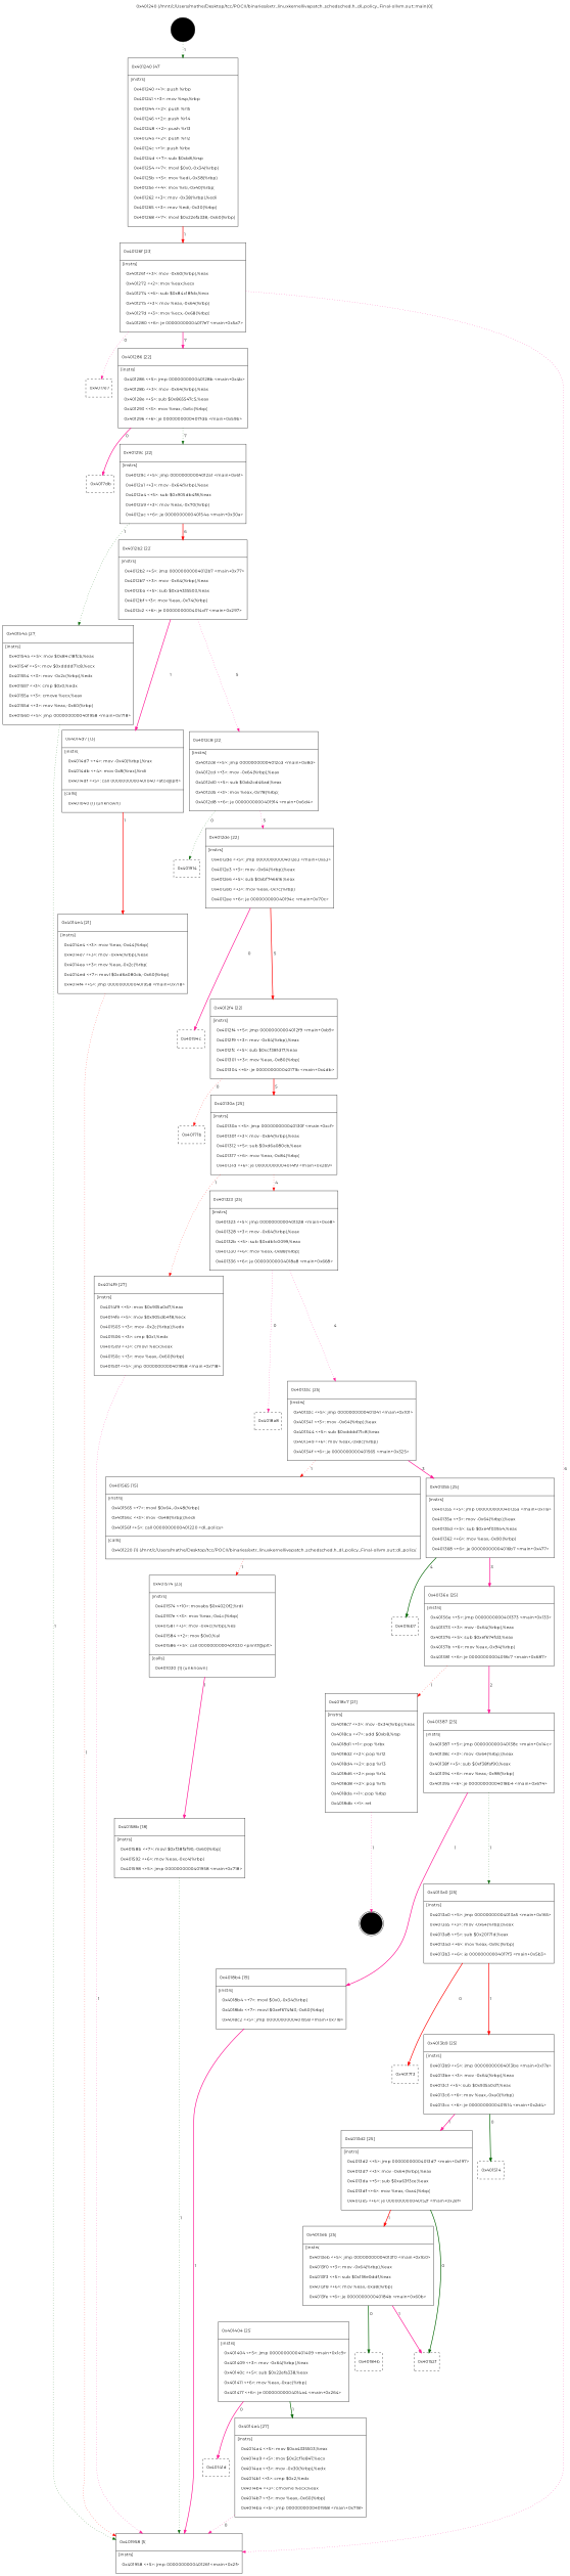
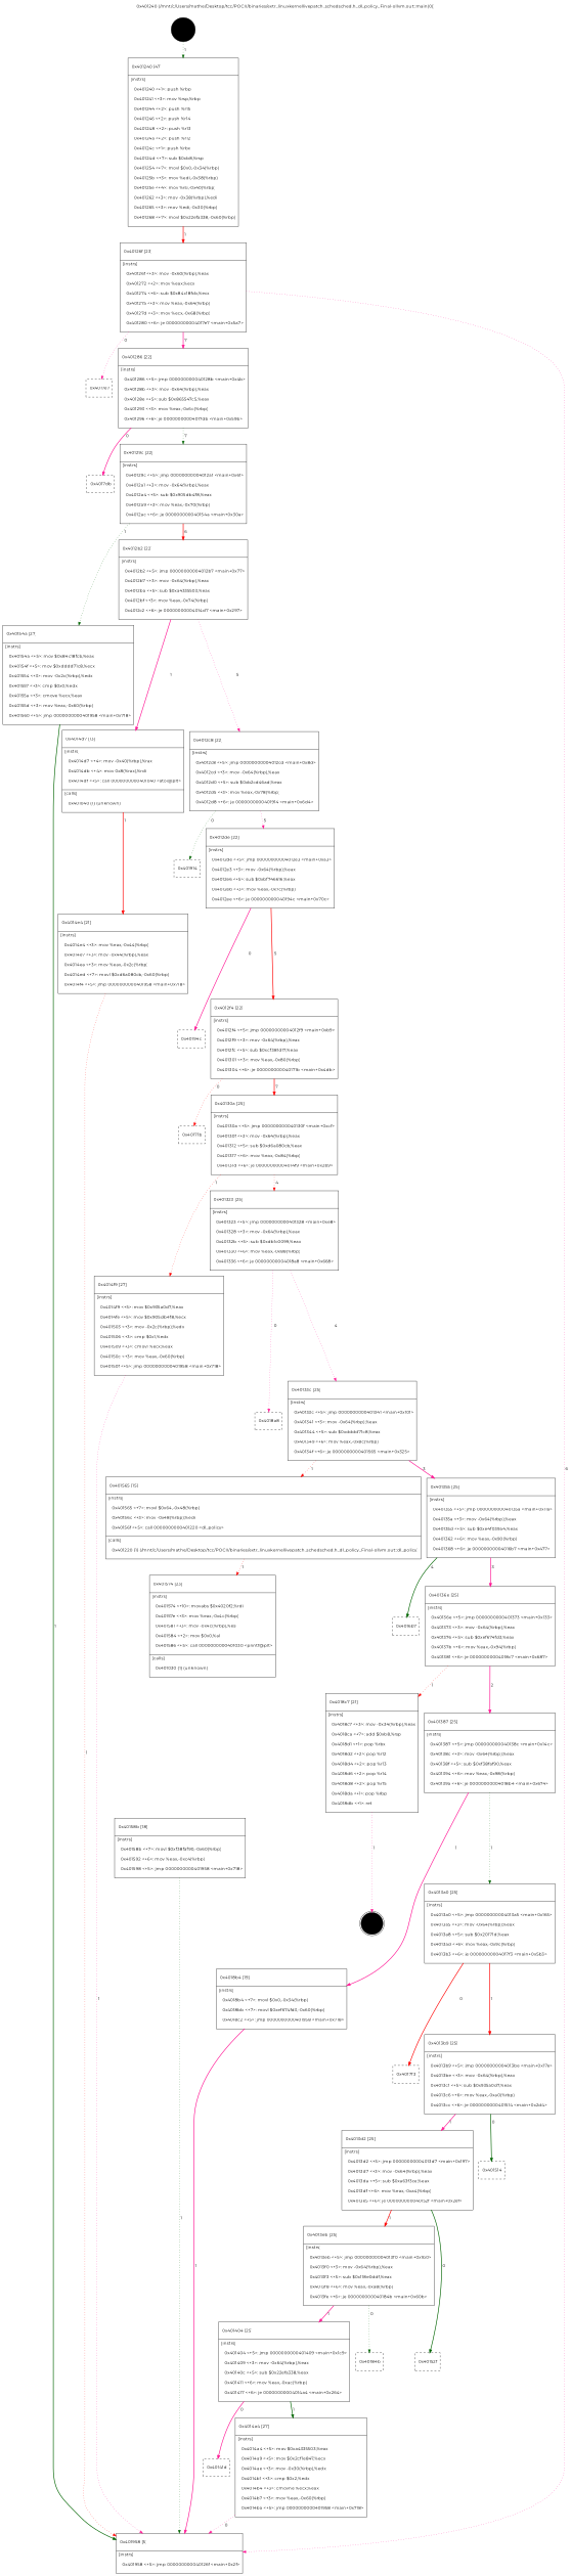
  digraph {
    fontname=Montserrat
    label="0x401240 (/mnt/c/Users/mathe/Desktop/tcc/POCII/binaries/extr_linuxkernellivepatch..schedsched.h_dl_policy_Final-ollvm.out::main(0))"
    labelloc=t
    node [fontname=Montserrat shape=record]
    edge [color=deeppink fontname=Montserrat style=bold]
    Entry [fillcolor=black height=0.3 shape=circle style=filled width=0.3]
    n2 [label="{\n     0x401240 [47]\l\n     | [instrs]\l\n     &nbsp;&nbsp;0x401240 \<+1\>: push %rbp\l\n     &nbsp;&nbsp;0x401241 \<+3\>: mov %rsp,%rbp\l\n     &nbsp;&nbsp;0x401244 \<+2\>: push %r15\l\n     &nbsp;&nbsp;0x401246 \<+2\>: push %r14\l\n     &nbsp;&nbsp;0x401248 \<+2\>: push %r13\l\n     &nbsp;&nbsp;0x40124a \<+2\>: push %r12\l\n     &nbsp;&nbsp;0x40124c \<+1\>: push %rbx\l\n     &nbsp;&nbsp;0x40124d \<+7\>: sub $0xb8,%rsp\l\n     &nbsp;&nbsp;0x401254 \<+7\>: movl $0x0,-0x34(%rbp)\l\n     &nbsp;&nbsp;0x40125b \<+3\>: mov %edi,-0x38(%rbp)\l\n     &nbsp;&nbsp;0x40125e \<+4\>: mov %rsi,-0x40(%rbp)\l\n     &nbsp;&nbsp;0x401262 \<+3\>: mov -0x38(%rbp),%edi\l\n     &nbsp;&nbsp;0x401265 \<+3\>: mov %edi,-0x30(%rbp)\l\n     &nbsp;&nbsp;0x401268 \<+7\>: movl $0x22efa338,-0x60(%rbp)\l\n  }"]
    n3 [label="{\n     0x40126f [23]\l\n     | [instrs]\l\n     &nbsp;&nbsp;0x40126f \<+3\>: mov -0x60(%rbp),%eax\l\n     &nbsp;&nbsp;0x401272 \<+2\>: mov %eax,%ecx\l\n     &nbsp;&nbsp;0x401274 \<+6\>: sub $0x84c18fcb,%ecx\l\n     &nbsp;&nbsp;0x40127a \<+3\>: mov %eax,-0x64(%rbp)\l\n     &nbsp;&nbsp;0x40127d \<+3\>: mov %ecx,-0x68(%rbp)\l\n     &nbsp;&nbsp;0x401280 \<+6\>: je 00000000004017e7 \<main+0x5a7\>\l\n  }"]
    n4 [label="{\n     0x4017e7\l\n  }" style=dashed]
    n5 [label="{\n     0x401286 [22]\l\n     | [instrs]\l\n     &nbsp;&nbsp;0x401286 \<+5\>: jmp 000000000040128b \<main+0x4b\>\l\n     &nbsp;&nbsp;0x40128b \<+3\>: mov -0x64(%rbp),%eax\l\n     &nbsp;&nbsp;0x40128e \<+5\>: sub $0x865547c5,%eax\l\n     &nbsp;&nbsp;0x401293 \<+3\>: mov %eax,-0x6c(%rbp)\l\n     &nbsp;&nbsp;0x401296 \<+6\>: je 00000000004017db \<main+0x59b\>\l\n  }"]
    n6 [label="{\n     0x401958 [5]\l\n     | [instrs]\l\n     &nbsp;&nbsp;0x401958 \<+5\>: jmp 000000000040126f \<main+0x2f\>\l\n  }"]
    n7 [label="{\n     0x4017db\l\n  }" style=dashed]
    n8 [label="{\n     0x40129c [22]\l\n     | [instrs]\l\n     &nbsp;&nbsp;0x40129c \<+5\>: jmp 00000000004012a1 \<main+0x61\>\l\n     &nbsp;&nbsp;0x4012a1 \<+3\>: mov -0x64(%rbp),%eax\l\n     &nbsp;&nbsp;0x4012a4 \<+5\>: sub $0x905db4f8,%eax\l\n     &nbsp;&nbsp;0x4012a9 \<+3\>: mov %eax,-0x70(%rbp)\l\n     &nbsp;&nbsp;0x4012ac \<+6\>: je 000000000040154a \<main+0x30a\>\l\n  }"]
    n9 [label="{\n     0x40154a [27]\l\n     | [instrs]\l\n     &nbsp;&nbsp;0x40154a \<+5\>: mov $0x84c18fcb,%eax\l\n     &nbsp;&nbsp;0x40154f \<+5\>: mov $0xdddd71c8,%ecx\l\n     &nbsp;&nbsp;0x401554 \<+3\>: mov -0x2c(%rbp),%edx\l\n     &nbsp;&nbsp;0x401557 \<+3\>: cmp $0x0,%edx\l\n     &nbsp;&nbsp;0x40155a \<+3\>: cmove %ecx,%eax\l\n     &nbsp;&nbsp;0x40155d \<+3\>: mov %eax,-0x60(%rbp)\l\n     &nbsp;&nbsp;0x401560 \<+5\>: jmp 0000000000401958 \<main+0x718\>\l\n  }"]
    n10 [label="{\n     0x4012b2 [22]\l\n     | [instrs]\l\n     &nbsp;&nbsp;0x4012b2 \<+5\>: jmp 00000000004012b7 \<main+0x77\>\l\n     &nbsp;&nbsp;0x4012b7 \<+3\>: mov -0x64(%rbp),%eax\l\n     &nbsp;&nbsp;0x4012ba \<+5\>: sub $0xa4335503,%eax\l\n     &nbsp;&nbsp;0x4012bf \<+3\>: mov %eax,-0x74(%rbp)\l\n     &nbsp;&nbsp;0x4012c2 \<+6\>: je 00000000004014d7 \<main+0x297\>\l\n  }"]
    Exit [fillcolor=black height=0.3 peripheries=2 shape=circle style=filled width=0.3]
    n12 [label="{\n     0x4014d7 [13]\l\n     | [instrs]\l\n     &nbsp;&nbsp;0x4014d7 \<+4\>: mov -0x40(%rbp),%rax\l\n     &nbsp;&nbsp;0x4014db \<+4\>: mov 0x8(%rax),%rdi\l\n     &nbsp;&nbsp;0x4014df \<+5\>: call 0000000000401040 \<atoi@plt\>\l\n     | [calls]\l\n     &nbsp;&nbsp;0x401040 \{1\} (unknown)\l\n  }"]
    n13 [label="{\n     0x4012c8 [22]\l\n     | [instrs]\l\n     &nbsp;&nbsp;0x4012c8 \<+5\>: jmp 00000000004012cd \<main+0x8d\>\l\n     &nbsp;&nbsp;0x4012cd \<+3\>: mov -0x64(%rbp),%eax\l\n     &nbsp;&nbsp;0x4012d0 \<+5\>: sub $0xb2cd46ad,%eax\l\n     &nbsp;&nbsp;0x4012d5 \<+3\>: mov %eax,-0x78(%rbp)\l\n     &nbsp;&nbsp;0x4012d8 \<+6\>: je 0000000000401914 \<main+0x6d4\>\l\n  }"]
    n14 [label="{\n     0x40158b [18]\l\n     | [instrs]\l\n     &nbsp;&nbsp;0x40158b \<+7\>: movl $0xf38faf90,-0x60(%rbp)\l\n     &nbsp;&nbsp;0x401592 \<+6\>: mov %eax,-0xc4(%rbp)\l\n     &nbsp;&nbsp;0x401598 \<+5\>: jmp 0000000000401958 \<main+0x718\>\l\n  }"]
    n15 [label="{\n     0x4014e4 [21]\l\n     | [instrs]\l\n     &nbsp;&nbsp;0x4014e4 \<+3\>: mov %eax,-0x44(%rbp)\l\n     &nbsp;&nbsp;0x4014e7 \<+3\>: mov -0x44(%rbp),%eax\l\n     &nbsp;&nbsp;0x4014ea \<+3\>: mov %eax,-0x2c(%rbp)\l\n     &nbsp;&nbsp;0x4014ed \<+7\>: movl $0xd6a080cb,-0x60(%rbp)\l\n     &nbsp;&nbsp;0x4014f4 \<+5\>: jmp 0000000000401958 \<main+0x718\>\l\n  }"]
    n16 [label="{\n     0x401914\l\n  }" style=dashed]
    n17 [label="{\n     0x4012de [22]\l\n     | [instrs]\l\n     &nbsp;&nbsp;0x4012de \<+5\>: jmp 00000000004012e3 \<main+0xa3\>\l\n     &nbsp;&nbsp;0x4012e3 \<+3\>: mov -0x64(%rbp),%eax\l\n     &nbsp;&nbsp;0x4012e6 \<+5\>: sub $0xbf746616,%eax\l\n     &nbsp;&nbsp;0x4012eb \<+3\>: mov %eax,-0x7c(%rbp)\l\n     &nbsp;&nbsp;0x4012ee \<+6\>: je 000000000040194c \<main+0x70c\>\l\n  }"]
    n18 [label="{\n     0x401574 [23]\l\n     | [instrs]\l\n     &nbsp;&nbsp;0x401574 \<+10\>: movabs $0x4020f2,%rdi\l\n     &nbsp;&nbsp;0x40157e \<+3\>: mov %eax,-0x4c(%rbp)\l\n     &nbsp;&nbsp;0x401581 \<+3\>: mov -0x4c(%rbp),%esi\l\n     &nbsp;&nbsp;0x401584 \<+2\>: mov $0x0,%al\l\n     &nbsp;&nbsp;0x401586 \<+5\>: call 0000000000401030 \<printf@plt\>\l\n     | [calls]\l\n     &nbsp;&nbsp;0x401030 \{1\} (unknown)\l\n  }"]
    n19 [label="{\n     0x40194c\l\n  }" style=dashed]
    n20 [label="{\n     0x4012f4 [22]\l\n     | [instrs]\l\n     &nbsp;&nbsp;0x4012f4 \<+5\>: jmp 00000000004012f9 \<main+0xb9\>\l\n     &nbsp;&nbsp;0x4012f9 \<+3\>: mov -0x64(%rbp),%eax\l\n     &nbsp;&nbsp;0x4012fc \<+5\>: sub $0xcf381d17,%eax\l\n     &nbsp;&nbsp;0x401301 \<+3\>: mov %eax,-0x80(%rbp)\l\n     &nbsp;&nbsp;0x401304 \<+6\>: je 000000000040171b \<main+0x4db\>\l\n  }"]
    n21 [label="{\n     0x40171b\l\n  }" style=dashed]
    n22 [label="{\n     0x40130a [25]\l\n     | [instrs]\l\n     &nbsp;&nbsp;0x40130a \<+5\>: jmp 000000000040130f \<main+0xcf\>\l\n     &nbsp;&nbsp;0x40130f \<+3\>: mov -0x64(%rbp),%eax\l\n     &nbsp;&nbsp;0x401312 \<+5\>: sub $0xd6a080cb,%eax\l\n     &nbsp;&nbsp;0x401317 \<+6\>: mov %eax,-0x84(%rbp)\l\n     &nbsp;&nbsp;0x40131d \<+6\>: je 00000000004014f9 \<main+0x2b9\>\l\n  }"]
    n23 [label="{\n     0x4014f9 [27]\l\n     | [instrs]\l\n     &nbsp;&nbsp;0x4014f9 \<+5\>: mov $0x935a0d7,%eax\l\n     &nbsp;&nbsp;0x4014fe \<+5\>: mov $0x905db4f8,%ecx\l\n     &nbsp;&nbsp;0x401503 \<+3\>: mov -0x2c(%rbp),%edx\l\n     &nbsp;&nbsp;0x401506 \<+3\>: cmp $0x1,%edx\l\n     &nbsp;&nbsp;0x401509 \<+3\>: cmovl %ecx,%eax\l\n     &nbsp;&nbsp;0x40150c \<+3\>: mov %eax,-0x60(%rbp)\l\n     &nbsp;&nbsp;0x40150f \<+5\>: jmp 0000000000401958 \<main+0x718\>\l\n  }"]
    n24 [label="{\n     0x401323 [25]\l\n     | [instrs]\l\n     &nbsp;&nbsp;0x401323 \<+5\>: jmp 0000000000401328 \<main+0xe8\>\l\n     &nbsp;&nbsp;0x401328 \<+3\>: mov -0x64(%rbp),%eax\l\n     &nbsp;&nbsp;0x40132b \<+5\>: sub $0xdb1c0099,%eax\l\n     &nbsp;&nbsp;0x401330 \<+6\>: mov %eax,-0x88(%rbp)\l\n     &nbsp;&nbsp;0x401336 \<+6\>: je 00000000004018a8 \<main+0x668\>\l\n  }"]
    n25 [label="{\n     0x4018a8\l\n  }" style=dashed]
    n26 [label="{\n     0x40133c [25]\l\n     | [instrs]\l\n     &nbsp;&nbsp;0x40133c \<+5\>: jmp 0000000000401341 \<main+0x101\>\l\n     &nbsp;&nbsp;0x401341 \<+3\>: mov -0x64(%rbp),%eax\l\n     &nbsp;&nbsp;0x401344 \<+5\>: sub $0xdddd71c8,%eax\l\n     &nbsp;&nbsp;0x401349 \<+6\>: mov %eax,-0x8c(%rbp)\l\n     &nbsp;&nbsp;0x40134f \<+6\>: je 0000000000401565 \<main+0x325\>\l\n  }"]
    n27 [label="{\n     0x40141d\l\n  }" style=dashed]
    n28 [label="{\n     0x401565 [15]\l\n     | [instrs]\l\n     &nbsp;&nbsp;0x401565 \<+7\>: movl $0x64,-0x48(%rbp)\l\n     &nbsp;&nbsp;0x40156c \<+3\>: mov -0x48(%rbp),%edi\l\n     &nbsp;&nbsp;0x40156f \<+5\>: call 0000000000401220 \<dl_policy\>\l\n     | [calls]\l\n     &nbsp;&nbsp;0x401220 \{1\} (/mnt/c/Users/mathe/Desktop/tcc/POCII/binaries/extr_linuxkernellivepatch..schedsched.h_dl_policy_Final-ollvm.out::dl_policy)\l\n  }"]
    n29 [label="{\n     0x401355 [25]\l\n     | [instrs]\l\n     &nbsp;&nbsp;0x401355 \<+5\>: jmp 000000000040135a \<main+0x11a\>\l\n     &nbsp;&nbsp;0x40135a \<+3\>: mov -0x64(%rbp),%eax\l\n     &nbsp;&nbsp;0x40135d \<+5\>: sub $0xe4f039a4,%eax\l\n     &nbsp;&nbsp;0x401362 \<+6\>: mov %eax,-0x90(%rbp)\l\n     &nbsp;&nbsp;0x401368 \<+6\>: je 00000000004016b7 \<main+0x477\>\l\n  }"]
    n30 [label="{\n     0x4014a4 [27]\l\n     | [instrs]\l\n     &nbsp;&nbsp;0x4014a4 \<+5\>: mov $0xa4335503,%eax\l\n     &nbsp;&nbsp;0x4014a9 \<+5\>: mov $0x2cf1e847,%ecx\l\n     &nbsp;&nbsp;0x4014ae \<+3\>: mov -0x30(%rbp),%edx\l\n     &nbsp;&nbsp;0x4014b1 \<+3\>: cmp $0x2,%edx\l\n     &nbsp;&nbsp;0x4014b4 \<+3\>: cmovne %ecx,%eax\l\n     &nbsp;&nbsp;0x4014b7 \<+3\>: mov %eax,-0x60(%rbp)\l\n     &nbsp;&nbsp;0x4014ba \<+5\>: jmp 0000000000401958 \<main+0x718\>\l\n  }"]
    n31 [label="{\n     0x4016b7\l\n  }" style=dashed]
    n32 [label="{\n     0x40136e [25]\l\n     | [instrs]\l\n     &nbsp;&nbsp;0x40136e \<+5\>: jmp 0000000000401373 \<main+0x133\>\l\n     &nbsp;&nbsp;0x401373 \<+3\>: mov -0x64(%rbp),%eax\l\n     &nbsp;&nbsp;0x401376 \<+5\>: sub $0xef674fd3,%eax\l\n     &nbsp;&nbsp;0x40137b \<+6\>: mov %eax,-0x94(%rbp)\l\n     &nbsp;&nbsp;0x401381 \<+6\>: je 00000000004018c7 \<main+0x687\>\l\n  }"]
    n33 [label="{\n     0x401404 [25]\l\n     | [instrs]\l\n     &nbsp;&nbsp;0x401404 \<+5\>: jmp 0000000000401409 \<main+0x1c9\>\l\n     &nbsp;&nbsp;0x401409 \<+3\>: mov -0x64(%rbp),%eax\l\n     &nbsp;&nbsp;0x40140c \<+5\>: sub $0x22efa338,%eax\l\n     &nbsp;&nbsp;0x401411 \<+6\>: mov %eax,-0xac(%rbp)\l\n     &nbsp;&nbsp;0x401417 \<+6\>: je 00000000004014a4 \<main+0x264\>\l\n  }"]
    n34 [label="{\n     0x4018c7 [21]\l\n     | [instrs]\l\n     &nbsp;&nbsp;0x4018c7 \<+3\>: mov -0x34(%rbp),%eax\l\n     &nbsp;&nbsp;0x4018ca \<+7\>: add $0xb8,%rsp\l\n     &nbsp;&nbsp;0x4018d1 \<+1\>: pop %rbx\l\n     &nbsp;&nbsp;0x4018d2 \<+2\>: pop %r12\l\n     &nbsp;&nbsp;0x4018d4 \<+2\>: pop %r13\l\n     &nbsp;&nbsp;0x4018d6 \<+2\>: pop %r14\l\n     &nbsp;&nbsp;0x4018d8 \<+2\>: pop %r15\l\n     &nbsp;&nbsp;0x4018da \<+1\>: pop %rbp\l\n     &nbsp;&nbsp;0x4018db \<+1\>: ret\l\n  }"]
    n35 [label="{\n     0x401387 [25]\l\n     | [instrs]\l\n     &nbsp;&nbsp;0x401387 \<+5\>: jmp 000000000040138c \<main+0x14c\>\l\n     &nbsp;&nbsp;0x40138c \<+3\>: mov -0x64(%rbp),%eax\l\n     &nbsp;&nbsp;0x40138f \<+5\>: sub $0xf38faf90,%eax\l\n     &nbsp;&nbsp;0x401394 \<+6\>: mov %eax,-0x98(%rbp)\l\n     &nbsp;&nbsp;0x40139a \<+6\>: je 00000000004018b4 \<main+0x674\>\l\n  }"]
    n36 [label="{\n     0x40184b\l\n  }" style=dashed]
    n37 [label="{\n     0x4018b4 [19]\l\n     | [instrs]\l\n     &nbsp;&nbsp;0x4018b4 \<+7\>: movl $0x0,-0x34(%rbp)\l\n     &nbsp;&nbsp;0x4018bb \<+7\>: movl $0xef674fd3,-0x60(%rbp)\l\n     &nbsp;&nbsp;0x4018c2 \<+5\>: jmp 0000000000401958 \<main+0x718\>\l\n  }"]
    n38 [label="{\n     0x4013a0 [25]\l\n     | [instrs]\l\n     &nbsp;&nbsp;0x4013a0 \<+5\>: jmp 00000000004013a5 \<main+0x165\>\l\n     &nbsp;&nbsp;0x4013a5 \<+3\>: mov -0x64(%rbp),%eax\l\n     &nbsp;&nbsp;0x4013a8 \<+5\>: sub $0x20171d,%eax\l\n     &nbsp;&nbsp;0x4013ad \<+6\>: mov %eax,-0x9c(%rbp)\l\n     &nbsp;&nbsp;0x4013b3 \<+6\>: je 00000000004017f3 \<main+0x5b3\>\l\n  }"]
    n39 [label="{\n     0x4013eb [25]\l\n     | [instrs]\l\n     &nbsp;&nbsp;0x4013eb \<+5\>: jmp 00000000004013f0 \<main+0x1b0\>\l\n     &nbsp;&nbsp;0x4013f0 \<+3\>: mov -0x64(%rbp),%eax\l\n     &nbsp;&nbsp;0x4013f3 \<+5\>: sub $0x118e0ddf,%eax\l\n     &nbsp;&nbsp;0x4013f8 \<+6\>: mov %eax,-0xa8(%rbp)\l\n     &nbsp;&nbsp;0x4013fe \<+6\>: je 000000000040184b \<main+0x60b\>\l\n  }"]
    n40 [label="{\n     0x4017f3\l\n  }" style=dashed]
    n41 [label="{\n     0x4013b9 [25]\l\n     | [instrs]\l\n     &nbsp;&nbsp;0x4013b9 \<+5\>: jmp 00000000004013be \<main+0x17e\>\l\n     &nbsp;&nbsp;0x4013be \<+3\>: mov -0x64(%rbp),%eax\l\n     &nbsp;&nbsp;0x4013c1 \<+5\>: sub $0x935a0d7,%eax\l\n     &nbsp;&nbsp;0x4013c6 \<+6\>: mov %eax,-0xa0(%rbp)\l\n     &nbsp;&nbsp;0x4013cc \<+6\>: je 0000000000401514 \<main+0x2d4\>\l\n  }"]
    n42 [label="{\n     0x40152f\l\n  }" style=dashed]
    n43 [label="{\n     0x4013d2 [25]\l\n     | [instrs]\l\n     &nbsp;&nbsp;0x4013d2 \<+5\>: jmp 00000000004013d7 \<main+0x197\>\l\n     &nbsp;&nbsp;0x4013d7 \<+3\>: mov -0x64(%rbp),%eax\l\n     &nbsp;&nbsp;0x4013da \<+5\>: sub $0xa63f3ce,%eax\l\n     &nbsp;&nbsp;0x4013df \<+6\>: mov %eax,-0xa4(%rbp)\l\n     &nbsp;&nbsp;0x4013e5 \<+6\>: je 000000000040152f \<main+0x2ef\>\l\n  }"]
    n44 [label="{\n     0x401514\l\n  }" style=dashed]
    Entry -> n2 [color=darkgreen label=" 1" style=dotted]
    n2 -> n3 [color=red label=" 1"]
    n3 -> n4 [label=" 0" style=dotted]
    n3 -> n5 [label=" 7"]
    n3 -> n6 [label=" 6" style=dotted]
    n5 -> n7 [label=" 0"]
    n5 -> n8 [color=darkgreen label=" 7" style=dotted]
    n8 -> n9 [color=darkgreen label=" 1" style=dotted]
    n8 -> n10 [color=red label=" 6"]
-   n9 -> n6 [color=darkgreen label=" 1" style=dotted]
+   n9 -> n6 [color=darkgreen label=" 1"]
    n10 -> n12 [label=" 1"]
    n10 -> n13 [label=" 5" style=dotted]
    n12 -> n15 [color=red label=" 1"]
    n13 -> n16 [color=darkgreen label=" 0" style=dotted]
    n13 -> n17 [label=" 5" style=dotted]
    n14 -> n6 [color=darkgreen label=" 1" style=dotted]
    n15 -> n6 [color=red label=" 1" style=dotted]
    n17 -> n19 [label=" 0"]
    n17 -> n20 [color=red label=" 5"]
-   n18 -> n14 [label=" 1"]
    n20 -> n21 [color=red label=" 0" style=dotted]
-   n20 -> n22 [color=red label=" 5"]
+   n20 -> n22 [color=red label=" 7"]
    n22 -> n23 [color=red label=" 1" style=dotted]
    n22 -> n24 [color=red label=" 4" style=dotted]
    n23 -> n6 [label=" 1" style=dotted]
    n24 -> n25 [label=" 0" style=dotted]
    n24 -> n26 [label=" 4" style=dotted]
    n26 -> n28 [color=red label=" 1" style=dotted]
    n26 -> n29 [label=" 3"]
    n28 -> n18 [color=red label=" 1" style=dotted]
    n29 -> n31 [color=darkgreen label=" 4"]
    n29 -> n32 [label=" 3"]
    n30 -> n6 [label=" 0" style=dotted]
    n32 -> n34 [color=red label=" 1" style=dotted]
    n32 -> n35 [label=" 2"]
    n33 -> n27 [label=" 0"]
    n33 -> n30 [color=darkgreen label=" 1"]
    n34 -> Exit [label=" 1" style=dotted]
    n35 -> n37 [label=" 1"]
    n35 -> n38 [color=darkgreen label=" 1" style=dotted]
    n37 -> n6 [label=" 1"]
    n38 -> n40 [color=red label=" 0"]
    n38 -> n41 [color=red label=" 1"]
-   n39 -> n42 [label=" 1"]
-   n39 -> n36 [color=darkgreen label=" 0"]
+   n39 -> n33 [label=" 1"]
+   n39 -> n36 [color=darkgreen label=" 0" style=dotted]
    n41 -> n43 [label=" 1"]
    n41 -> n44 [color=darkgreen label=" 0"]
    n43 -> n39 [color=red label=" 1"]
    n43 -> n42 [color=darkgreen label=" 0"]
  }
